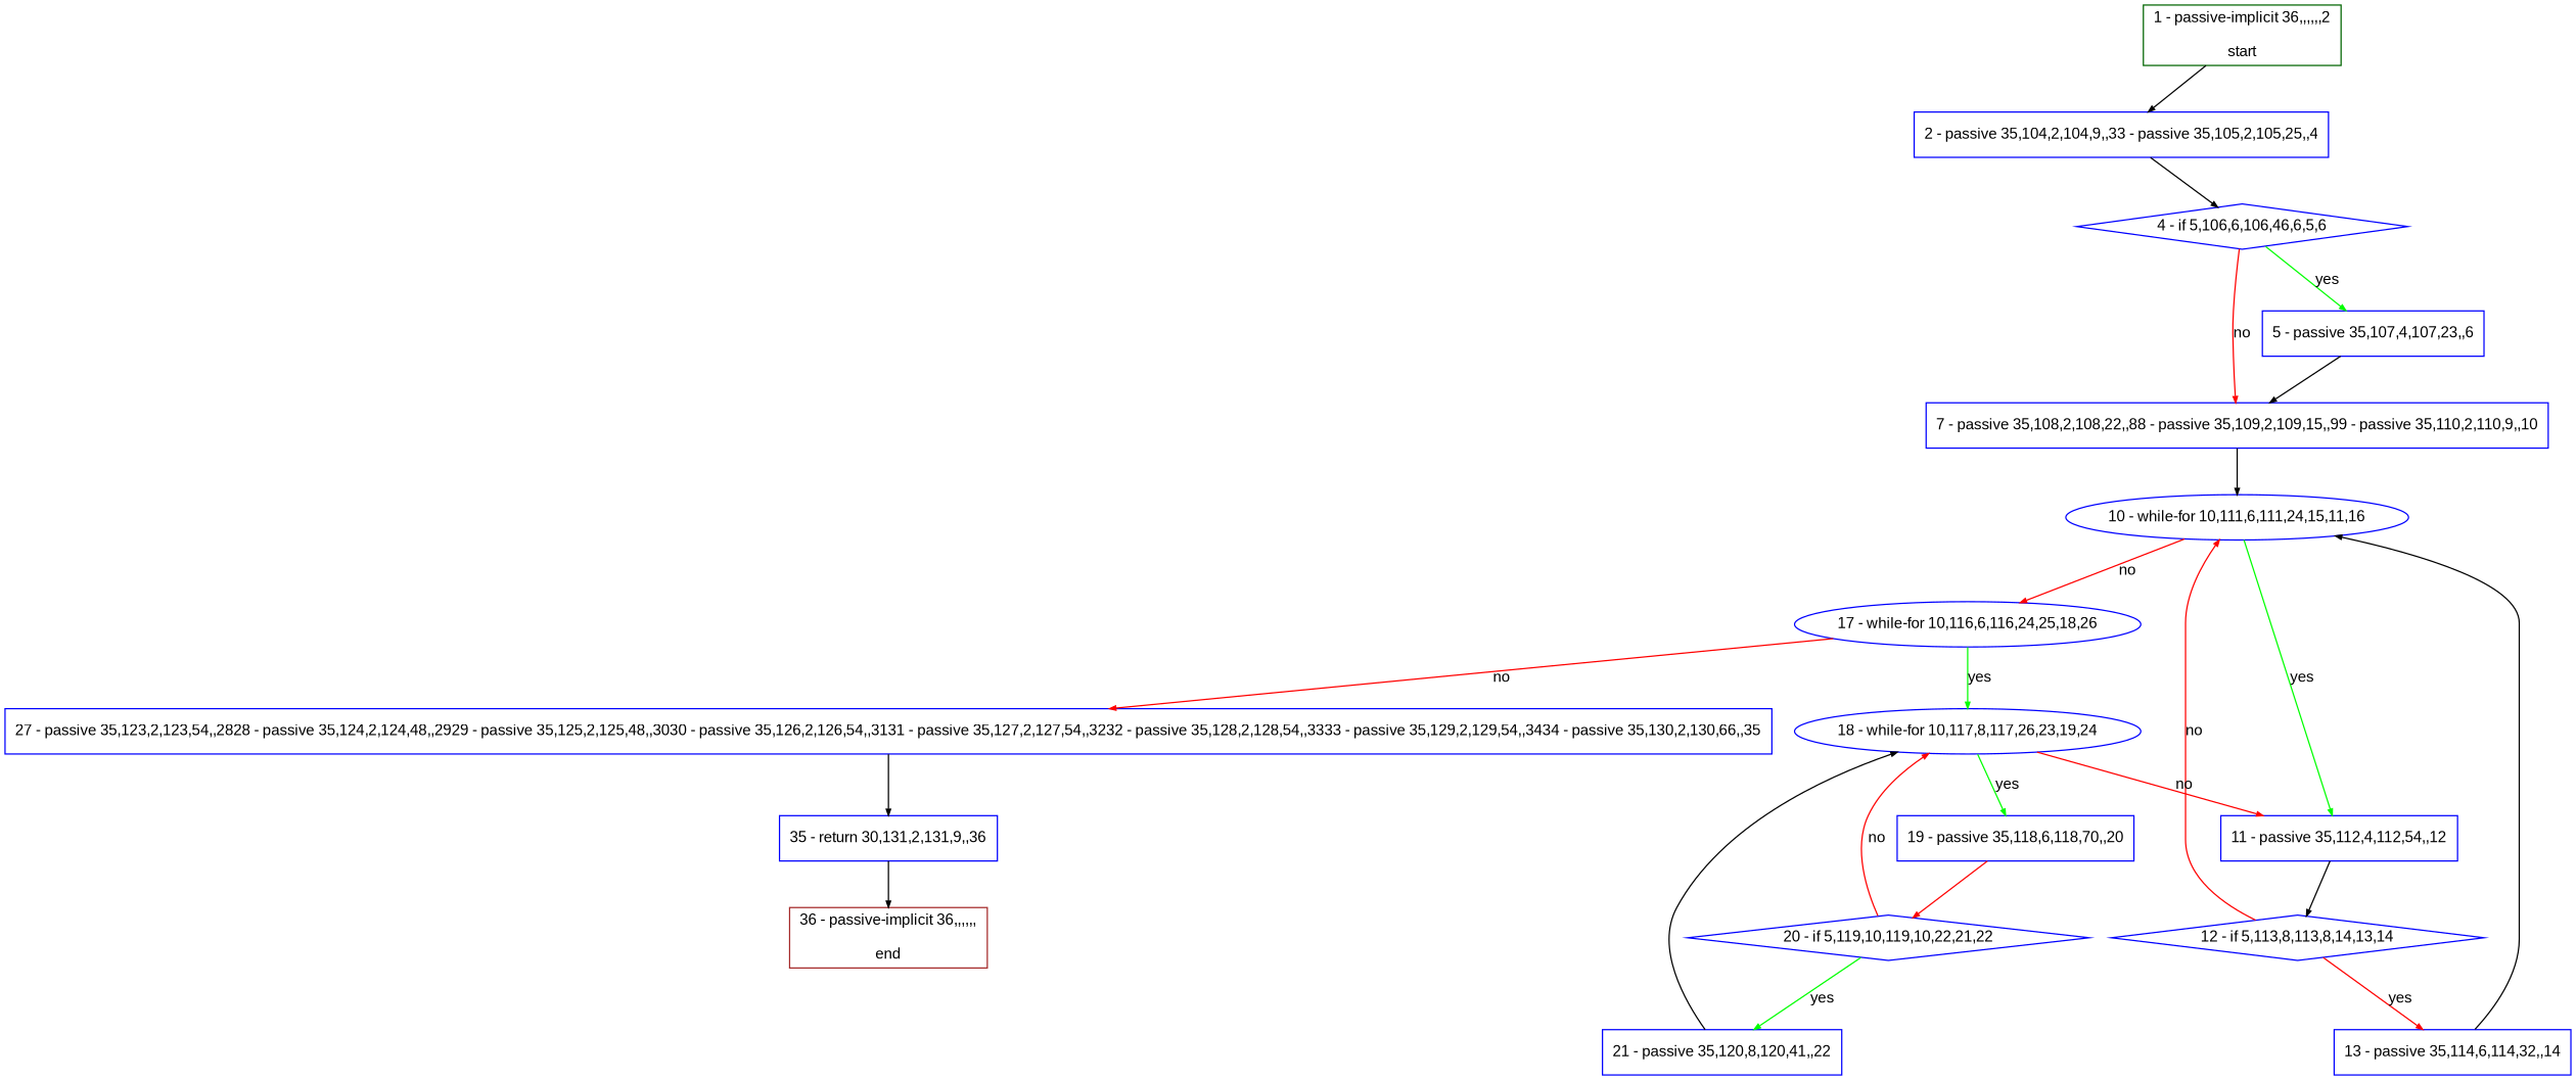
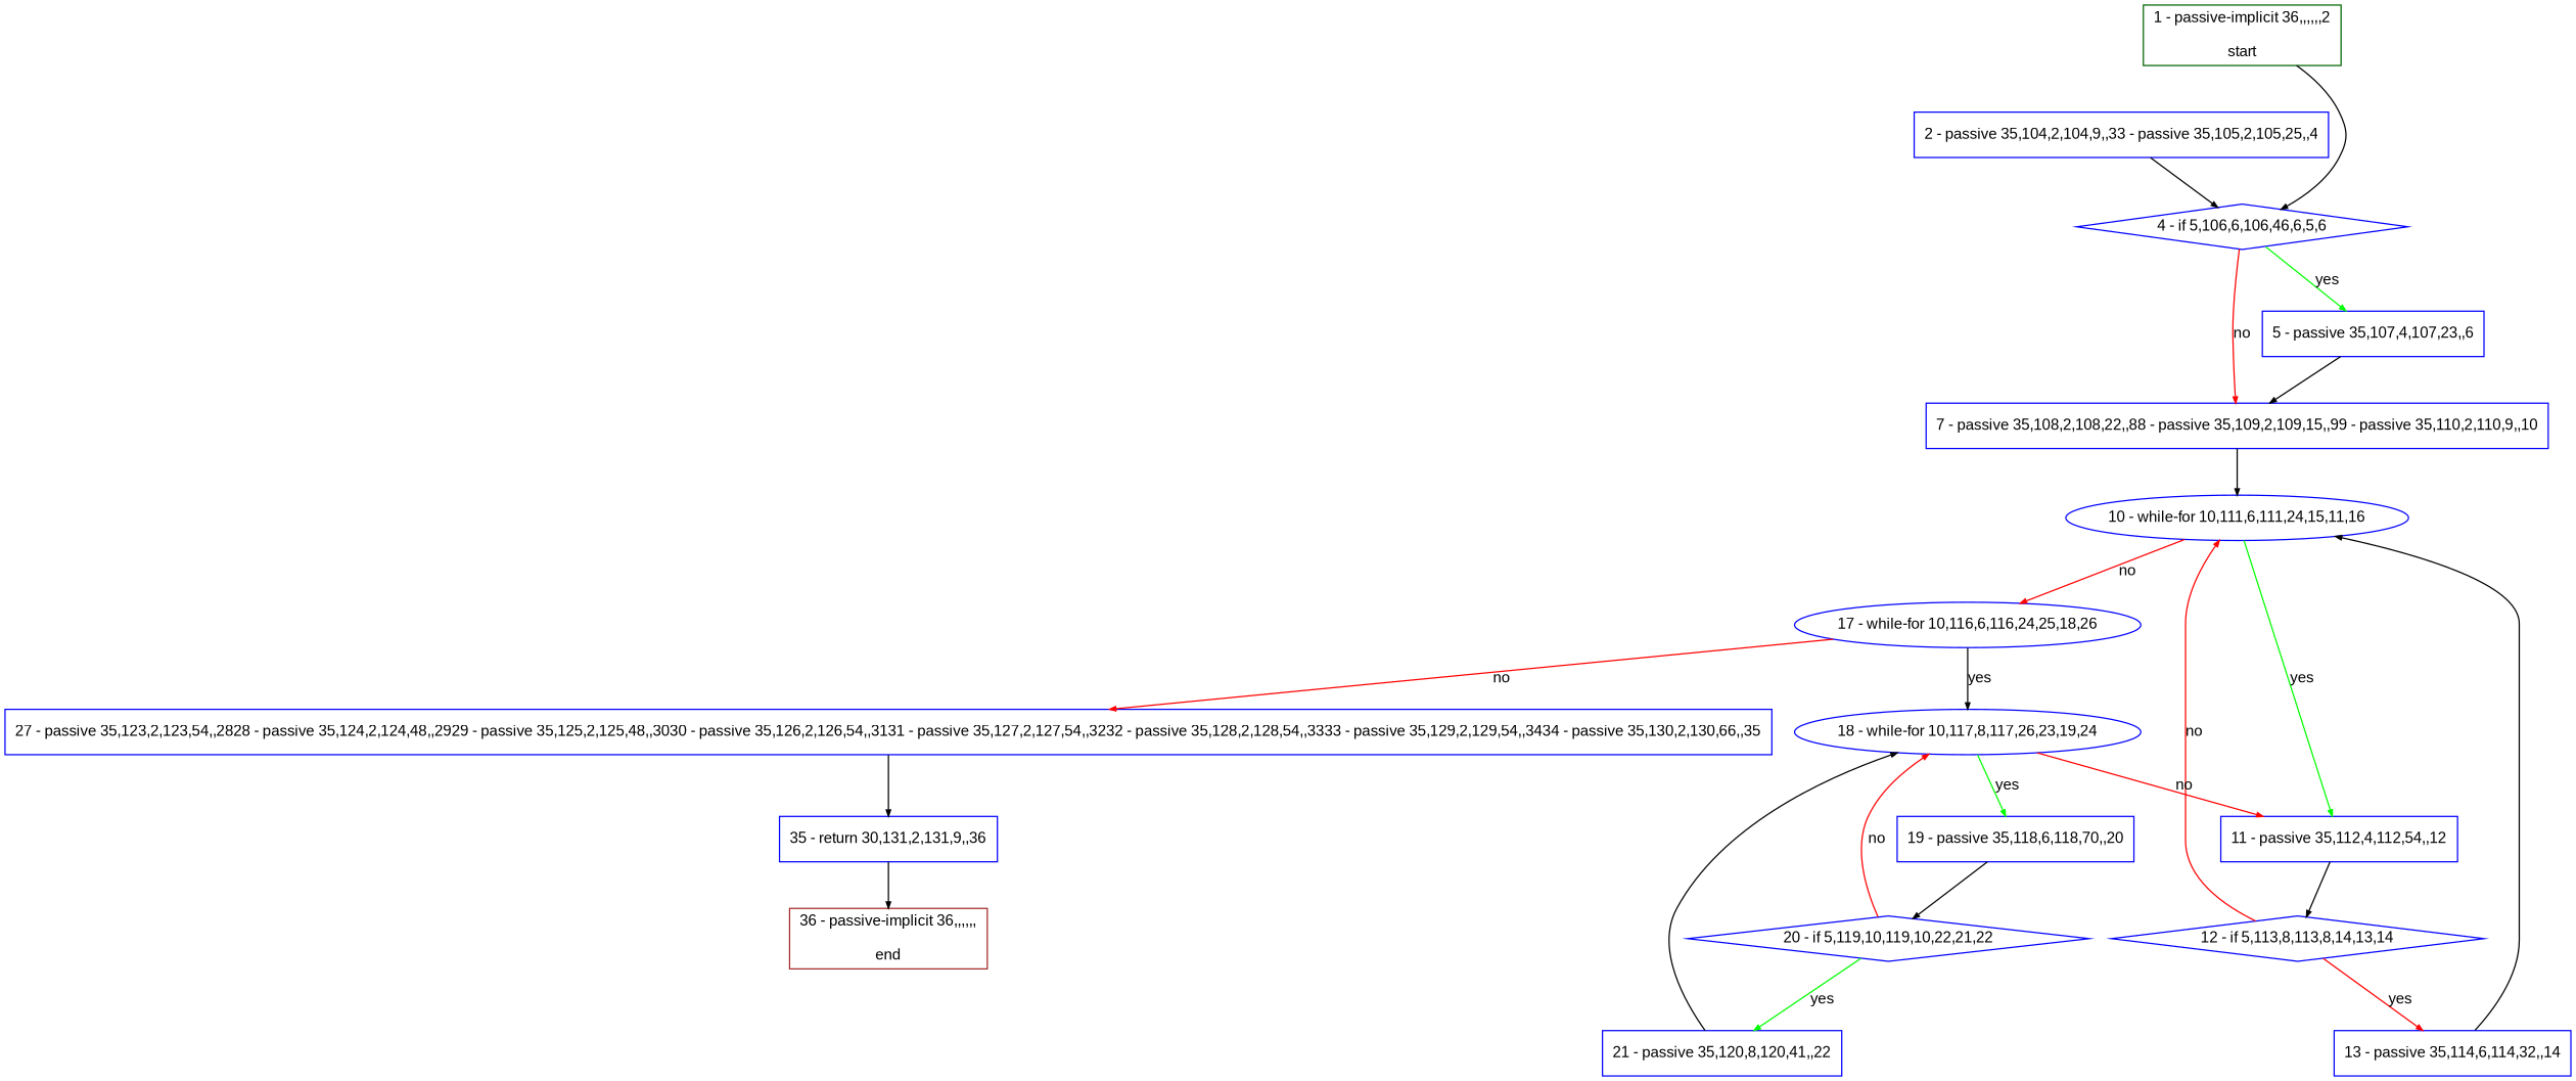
  digraph {
    bgcolor=white
    compound=true
    fillcolor="#FFFFCC"
    fontname=Arial
    fontsize=12
    pack=true
    packmode=clust
    style="rounded,filled"
    node [color="#0000ff" compound=true fillcolor="#ffffff" fixedsize=false fontname=Arial fontsize=12 node_initialized=no shape=box style=filled]
    edge [arrowhead=normal arrowsize=0.5 arrowtail=none color="#000000" compound=true dir=forward fontcolor=black fontname=Arial fontsize=12]
    n1 [label="2 - passive 35,104,2,104,9,,33 - passive 35,105,2,105,25,,4"]
    n2 [label="4 - if 5,106,6,106,46,6,5,6" shape=diamond]
    n3 [label="5 - passive 35,107,4,107,23,,6"]
    n4 [label="7 - passive 35,108,2,108,22,,88 - passive 35,109,2,109,15,,99 - passive 35,110,2,110,9,,10"]
    n5 [color="#006400" label="1 - passive-implicit 36,,,,,,2\n\nstart"]
    n6 [label="10 - while-for 10,111,6,111,24,15,11,16" shape=oval]
    n7 [label="11 - passive 35,112,4,112,54,,12"]
    n8 [label="17 - while-for 10,116,6,116,24,25,18,26" shape=oval]
    n9 [label="12 - if 5,113,8,113,8,14,13,14" shape=diamond]
    n10 [label="18 - while-for 10,117,8,117,26,23,19,24" shape=oval]
    n11 [label="27 - passive 35,123,2,123,54,,2828 - passive 35,124,2,124,48,,2929 - passive 35,125,2,125,48,,3030 - passive 35,126,2,126,54,,3131 - passive 35,127,2,127,54,,3232 - passive 35,128,2,128,54,,3333 - passive 35,129,2,129,54,,3434 - passive 35,130,2,130,66,,35"]
    n12 [label="13 - passive 35,114,6,114,32,,14"]
    n13 [label="19 - passive 35,118,6,118,70,,20"]
    n14 [label="35 - return 30,131,2,131,9,,36"]
    n15 [label="20 - if 5,119,10,119,10,22,21,22" shape=diamond]
    n16 [color="#a52a2a" label="36 - passive-implicit 36,,,,,,\n\nend"]
    n17 [label="21 - passive 35,120,8,120,41,,22"]
    n1 -> n2
    n2 -> n3 [color="#00ff00" label=yes]
    n2 -> n4 [color="#ff0000" label=no]
    n3 -> n4
    n4 -> n6
-   n5 -> n1
+   n5 -> n2
    n6 -> n7 [color="#00ff00" label=yes]
    n6 -> n8 [color="#ff0000" label=no]
    n7 -> n9
-   n8 -> n10 [color="#00ff00" label=yes]
+   n8 -> n10 [label=yes]
    n8 -> n11 [color="#ff0000" label=no]
    n9 -> n6 [color="#ff0000" label=no]
    n9 -> n12 [color="#ff0000" label=yes]
    n10 -> n7 [color="#ff0000" label=no]
    n10 -> n13 [color="#00ff00" label=yes]
    n11 -> n14
    n12 -> n6
-   n13 -> n15 [color="#ff0000"]
+   n13 -> n15
    n14 -> n16
    n15 -> n10 [color="#ff0000" label=no]
    n15 -> n17 [color="#00ff00" label=yes]
    n17 -> n10
  }
